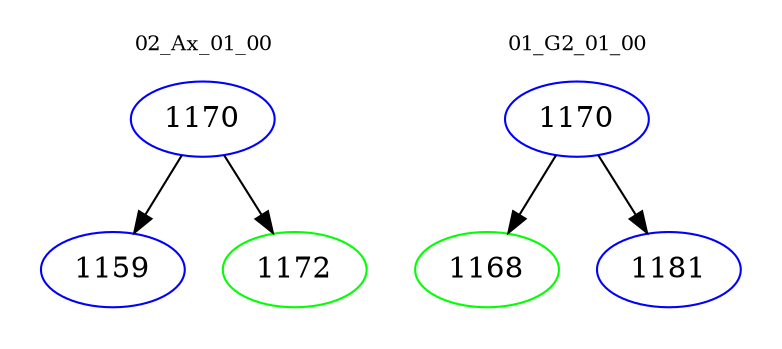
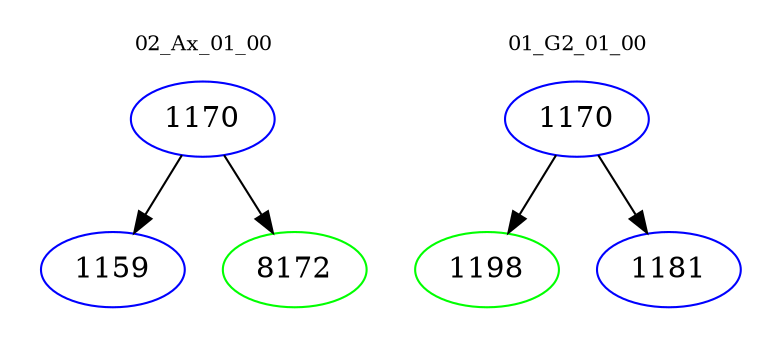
  digraph {
    node [color=blue]
    edge [color=black]
    n1 [label=1170]
    n2 [label=1159]
-   n3 [color=green label=1172]
+   n3 [color=green label=8172]
    n4 [label=1170]
-   n5 [color=green label=1168]
+   n5 [color=green label=1198]
    n6 [label=1181]
    subgraph cluster_1 {
      color=white
      fontsize=10
      label="02_Ax_01_00"
      n1
      n2
      n3
    }
    subgraph cluster_2 {
      color=white
      fontsize=10
      label="01_G2_01_00"
      n4
      n5
      n6
    }
    n1 -> n2
    n1 -> n3
    n4 -> n5
    n4 -> n6
  }
